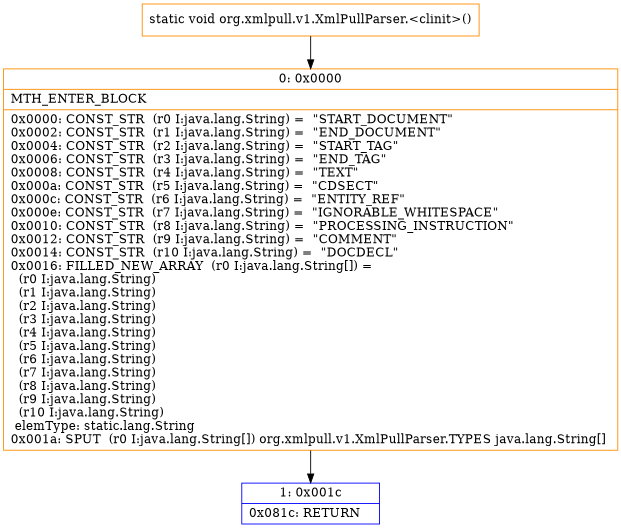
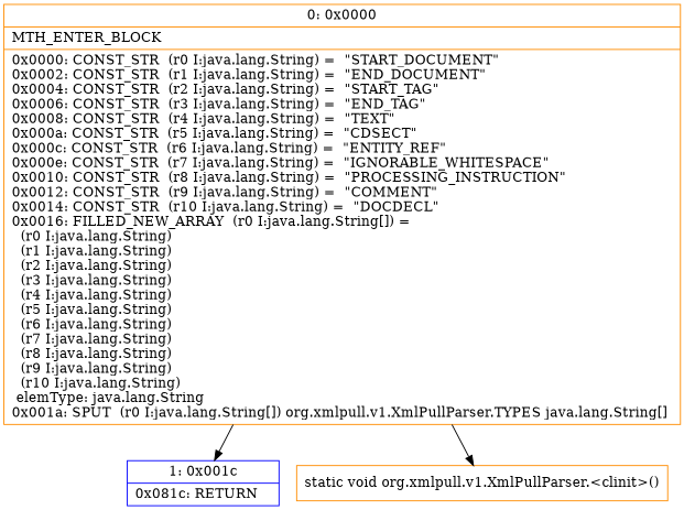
  digraph {
    node [color=darkorange shape=record]
-   n1 [label="{0\:\ 0x0000|MTH_ENTER_BLOCK\l|0x0000: CONST_STR  (r0 I:java.lang.String) =  \"START_DOCUMENT\" \l0x0002: CONST_STR  (r1 I:java.lang.String) =  \"END_DOCUMENT\" \l0x0004: CONST_STR  (r2 I:java.lang.String) =  \"START_TAG\" \l0x0006: CONST_STR  (r3 I:java.lang.String) =  \"END_TAG\" \l0x0008: CONST_STR  (r4 I:java.lang.String) =  \"TEXT\" \l0x000a: CONST_STR  (r5 I:java.lang.String) =  \"CDSECT\" \l0x000c: CONST_STR  (r6 I:java.lang.String) =  \"ENTITY_REF\" \l0x000e: CONST_STR  (r7 I:java.lang.String) =  \"IGNORABLE_WHITESPACE\" \l0x0010: CONST_STR  (r8 I:java.lang.String) =  \"PROCESSING_INSTRUCTION\" \l0x0012: CONST_STR  (r9 I:java.lang.String) =  \"COMMENT\" \l0x0014: CONST_STR  (r10 I:java.lang.String) =  \"DOCDECL\" \l0x0016: FILLED_NEW_ARRAY  (r0 I:java.lang.String[]) = \l  (r0 I:java.lang.String)\l  (r1 I:java.lang.String)\l  (r2 I:java.lang.String)\l  (r3 I:java.lang.String)\l  (r4 I:java.lang.String)\l  (r5 I:java.lang.String)\l  (r6 I:java.lang.String)\l  (r7 I:java.lang.String)\l  (r8 I:java.lang.String)\l  (r9 I:java.lang.String)\l  (r10 I:java.lang.String)\l elemType: static.lang.String \l0x001a: SPUT  (r0 I:java.lang.String[]) org.xmlpull.v1.XmlPullParser.TYPES java.lang.String[] \l}"]
+   n1 [label="{0\:\ 0x0000|MTH_ENTER_BLOCK\l|0x0000: CONST_STR  (r0 I:java.lang.String) =  \"START_DOCUMENT\" \l0x0002: CONST_STR  (r1 I:java.lang.String) =  \"END_DOCUMENT\" \l0x0004: CONST_STR  (r2 I:java.lang.String) =  \"START_TAG\" \l0x0006: CONST_STR  (r3 I:java.lang.String) =  \"END_TAG\" \l0x0008: CONST_STR  (r4 I:java.lang.String) =  \"TEXT\" \l0x000a: CONST_STR  (r5 I:java.lang.String) =  \"CDSECT\" \l0x000c: CONST_STR  (r6 I:java.lang.String) =  \"ENTITY_REF\" \l0x000e: CONST_STR  (r7 I:java.lang.String) =  \"IGNORABLE_WHITESPACE\" \l0x0010: CONST_STR  (r8 I:java.lang.String) =  \"PROCESSING_INSTRUCTION\" \l0x0012: CONST_STR  (r9 I:java.lang.String) =  \"COMMENT\" \l0x0014: CONST_STR  (r10 I:java.lang.String) =  \"DOCDECL\" \l0x0016: FILLED_NEW_ARRAY  (r0 I:java.lang.String[]) = \l  (r0 I:java.lang.String)\l  (r1 I:java.lang.String)\l  (r2 I:java.lang.String)\l  (r3 I:java.lang.String)\l  (r4 I:java.lang.String)\l  (r5 I:java.lang.String)\l  (r6 I:java.lang.String)\l  (r7 I:java.lang.String)\l  (r8 I:java.lang.String)\l  (r9 I:java.lang.String)\l  (r10 I:java.lang.String)\l elemType: java.lang.String \l0x001a: SPUT  (r0 I:java.lang.String[]) org.xmlpull.v1.XmlPullParser.TYPES java.lang.String[] \l}"]
    n2 [color=blue label="{1\:\ 0x001c|0x081c: RETURN   \l}"]
    n3 [label="{static void org.xmlpull.v1.XmlPullParser.\<clinit\>() }"]
    n1 -> n2
-   n3 -> n1
+   n1 -> n3
  }
